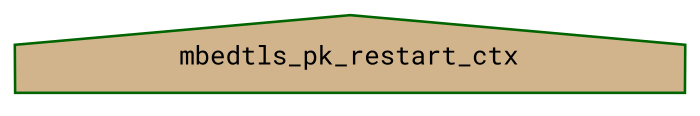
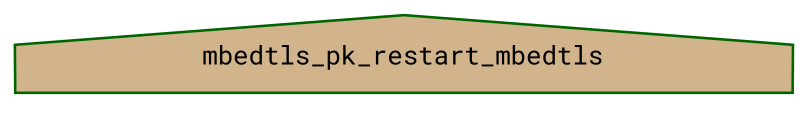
  digraph {
    rankdir=LR
    fontname="Roboto Mono"
-   n1 [color=darkgreen fillcolor=tan fontname="Roboto Mono" fontsize=10 height=0.2 label=mbedtls_pk_restart_ctx shape=house style=filled width=0.4]
+   n1 [color=darkgreen fillcolor=tan fontname="Roboto Mono" fontsize=10 height=0.2 label=mbedtls_pk_restart_mbedtls shape=house style=filled width=0.4]
  }
